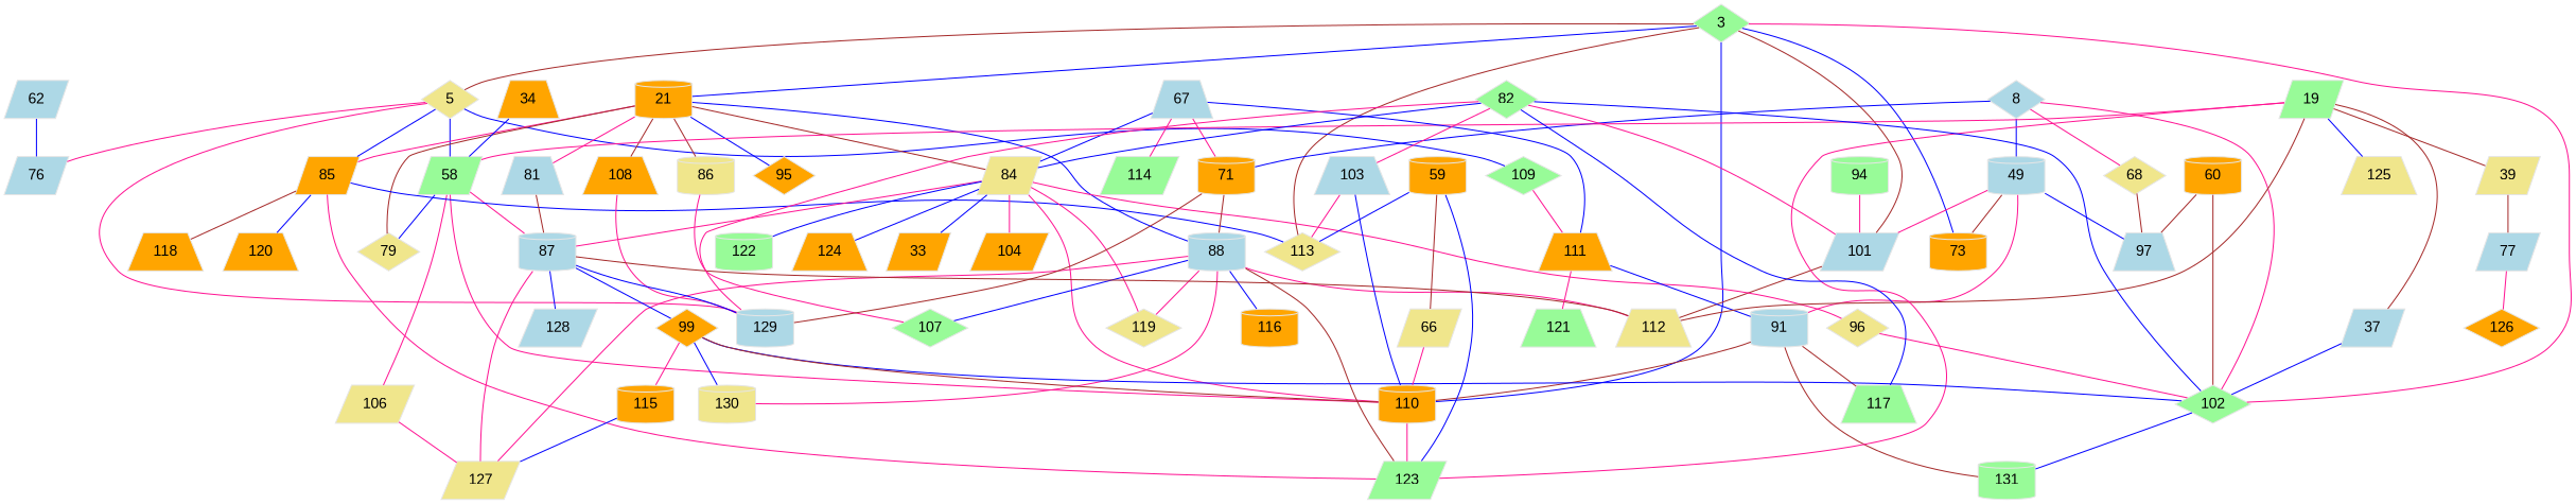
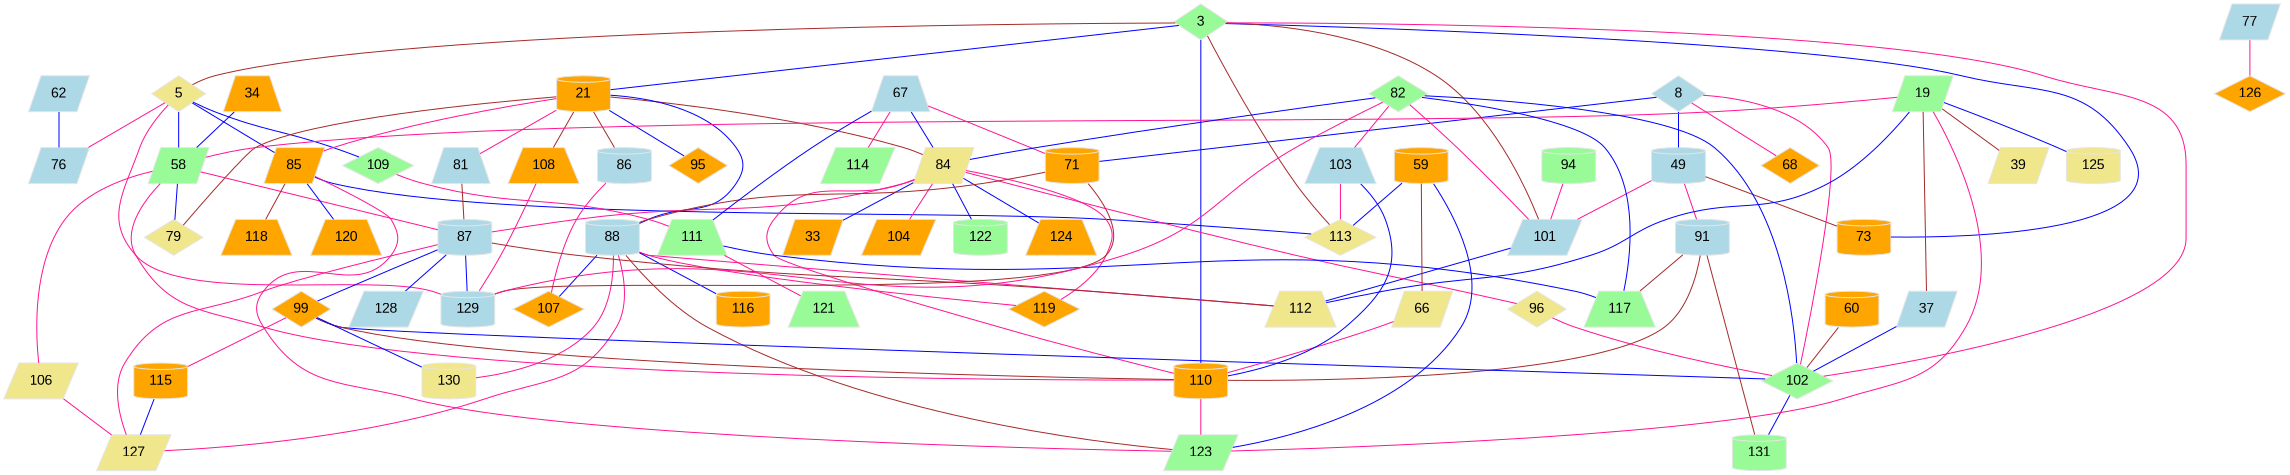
  graph {
    fontname="Liberation Sans"
    node [color=gray90 fillcolor=orange fontname="Liberation Sans" shape=cylinder style=filled]
    edge [color=deeppink fontname="Liberation Sans"]
    3 [fillcolor=palegreen shape=diamond super="+1"]
    5 [fillcolor=khaki shape=diamond super="+4"]
    21
    73
    101 [fillcolor=lightblue shape=parallelogram super="+63+98"]
    102 [fillcolor=palegreen shape=diamond super="+78"]
    110 [super="+2+42+64"]
    113 [fillcolor=khaki shape=diamond super="+38+52"]
    58 [fillcolor=palegreen shape=parallelogram super="+29+9"]
    76 [fillcolor=lightblue shape=parallelogram super="+13+47"]
    n11 [label=85 shape=parallelogram super="+15"]
    109 [fillcolor=palegreen shape=diamond]
    129 [fillcolor=lightblue super="+50+100"]
    79 [fillcolor=khaki shape=diamond]
    81 [fillcolor=lightblue shape=trapezium]
    84 [fillcolor=khaki shape=parallelogram super="+70+51+72"]
-   86 [fillcolor=khaki]
+   86 [fillcolor=lightblue]
    88 [fillcolor=lightblue super="+45+83"]
    95 [shape=diamond]
    108 [shape=trapezium super="+74"]
    112 [fillcolor=khaki shape=trapezium super="+105"]
    131 [fillcolor=palegreen]
    123 [fillcolor=palegreen shape=parallelogram super="+36+75"]
    87 [fillcolor=lightblue super="+80"]
    106 [fillcolor=khaki shape=parallelogram]
    118 [shape=trapezium]
    120 [shape=trapezium]
-   111 [shape=trapezium]
+   111 [fillcolor=palegreen shape=trapezium]
    49 [fillcolor=lightblue super="+12"]
    91 [fillcolor=lightblue super="+90"]
-   97 [fillcolor=lightblue shape=trapezium]
    8 [fillcolor=lightblue shape=diamond]
-   68 [fillcolor=khaki shape=diamond]
+   68 [shape=diamond]
    71 [super="+56"]
    37 [fillcolor=lightblue shape=parallelogram super="+33"]
    19 [fillcolor=palegreen shape=parallelogram]
    39 [fillcolor=khaki shape=parallelogram]
-   125 [fillcolor=khaki shape=trapezium]
+   125 [fillcolor=khaki]
    77 [fillcolor=lightblue shape=parallelogram]
    n40 [label=33 shape=parallelogram]
    96 [fillcolor=khaki shape=diamond]
    104 [shape=parallelogram]
-   119 [fillcolor=khaki shape=diamond]
+   119 [shape=diamond]
    122 [fillcolor=palegreen]
    124 [shape=trapezium]
-   107 [fillcolor=palegreen shape=diamond]
+   107 [shape=diamond]
    127 [fillcolor=khaki shape=parallelogram]
    116
    130 [fillcolor=khaki]
    34 [shape=trapezium]
    126 [shape=diamond]
    117 [fillcolor=palegreen shape=trapezium super="+54"]
    99 [shape=diamond super="+61"]
    128 [fillcolor=lightblue shape=parallelogram]
    59 [super="+25"]
    66 [fillcolor=khaki shape=parallelogram super="+31"]
    60 [super="+43"]
    62 [fillcolor=lightblue shape=parallelogram]
    67 [fillcolor=lightblue shape=trapezium]
    114 [fillcolor=palegreen shape=parallelogram]
    121 [fillcolor=palegreen shape=trapezium]
    82 [fillcolor=palegreen shape=diamond super="+57"]
    103 [fillcolor=lightblue shape=trapezium super="+65"]
    115
    94 [fillcolor=palegreen]
    3 -- 5 [color=brown weight=2]
    3 -- 21 [color=blue]
    3 -- 73 [color=blue]
    3 -- 101 [color=brown]
    3 -- 102 [weight=2]
    3 -- 110 [color=blue weight=4]
    3 -- 113 [color=brown]
    5 -- 58 [color=blue weight=2]
    5 -- 76
    5 -- n11 [color=blue]
    5 -- 109 [color=blue]
    5 -- 129
    21 -- n11 [weight=2]
    21 -- 79 [color=brown]
    21 -- 81
    21 -- 84 [color=brown]
    21 -- 86 [color=brown]
    21 -- 88 [color=blue]
    21 -- 95 [color=blue]
    21 -- 108 [color=brown]
-   101 -- 112 [color=brown]
+   101 -- 112 [color=blue]
    102 -- 131 [color=blue]
    110 -- 123 [weight=2]
    58 -- 110
    58 -- 79 [color=blue]
    58 -- 87 [weight=2]
    58 -- 106
    n11 -- 113 [color=blue]
    n11 -- 123
    n11 -- 118 [color=brown]
    n11 -- 120 [color=blue]
    109 -- 111
    81 -- 87 [color=brown]
    84 -- 110 [weight=3]
    84 -- 87
    84 -- n40 [color=blue]
    84 -- 96
    84 -- 104
    84 -- 119
    84 -- 122 [color=blue]
    84 -- 124 [color=blue]
    86 -- 107
    88 -- 112
    88 -- 123 [color=brown]
    88 -- 119
    88 -- 107 [color=blue]
    88 -- 127
    88 -- 116 [color=blue]
    88 -- 130
    108 -- 129
    87 -- 129 [color=blue]
    87 -- 112 [color=brown]
    87 -- 127
    87 -- 99 [color=blue]
    87 -- 128 [color=blue]
    106 -- 127
-   111 -- 91 [color=blue]
+   111 -- 117 [color=blue]
    111 -- 121
    49 -- 73 [color=brown]
    49 -- 101
    49 -- 91
-   49 -- 97 [color=blue]
    91 -- 110 [color=brown weight=2]
    91 -- 131 [color=brown]
    91 -- 117 [color=brown weight=2]
    8 -- 102
    8 -- 49 [color=blue weight=2]
    8 -- 68
    8 -- 71 [color=blue]
-   68 -- 97 [color=brown]
    71 -- 129 [color=brown]
    71 -- 88 [color=brown]
    37 -- 102 [color=blue]
    19 -- 58
-   19 -- 112 [color=brown weight=2]
+   19 -- 112 [color=blue weight=2]
    19 -- 123
    19 -- 37 [color=brown]
    19 -- 39 [color=brown]
    19 -- 125 [color=blue]
-   39 -- 77 [color=brown]
    77 -- 126
    96 -- 102
    34 -- 58 [color=blue]
    99 -- 102 [color=blue]
    99 -- 110 [color=brown weight=2]
    99 -- 130 [color=blue]
    99 -- 115
    59 -- 113 [color=blue weight=2]
    59 -- 123 [color=blue]
    59 -- 66 [color=brown]
    66 -- 110
    60 -- 102 [color=brown]
-   60 -- 97 [color=brown weight=2]
    62 -- 76 [color=blue]
    67 -- 84 [color=blue]
    67 -- 111 [color=blue]
    67 -- 71
    67 -- 114
    82 -- 101
    82 -- 102 [color=blue]
    82 -- 129 [weight=2]
    82 -- 84 [color=blue]
    82 -- 117 [color=blue weight=2]
    82 -- 103
    103 -- 110 [color=blue]
    103 -- 113
    115 -- 127 [color=blue]
    94 -- 101
  }
